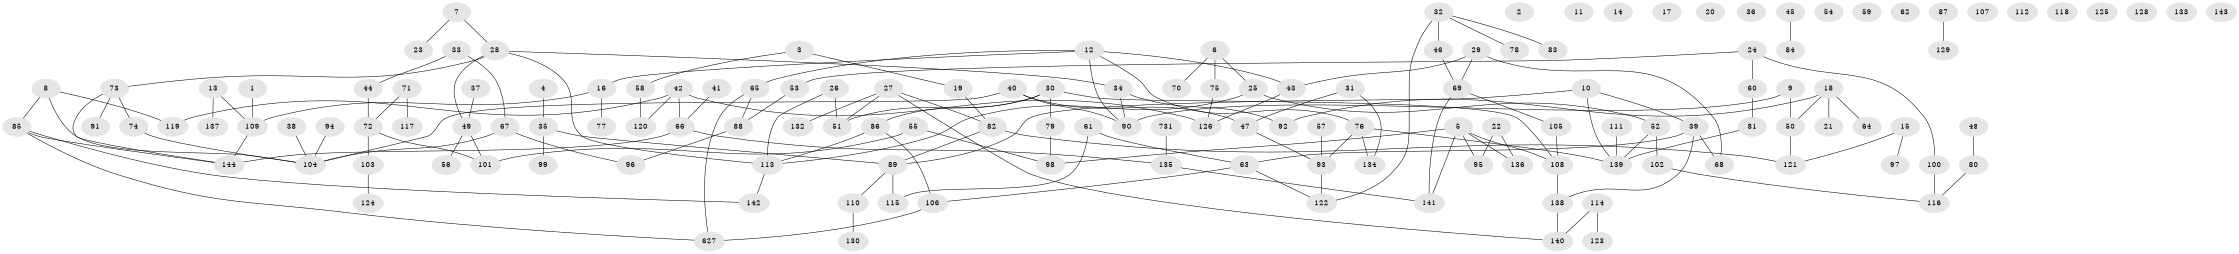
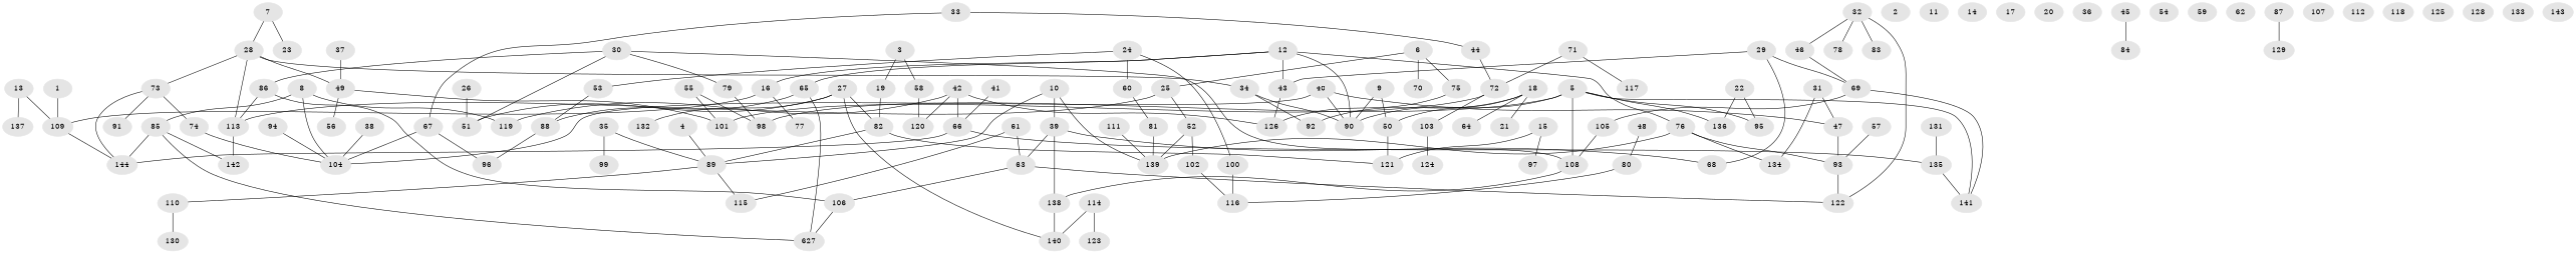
  graph {
    node [color=gray90 style=filled]
    1
    109
    144
    2
    3
    19
    58
    82
    120
    4
    35
    89
    99
    5
    90
    95
    98
    108
    136
    141
    138
    6
    25
    70
    75
    52
    113
    126
    7
    23
    28
    34
    49
    73
    8
    104
    119
    85
    9
    50
    121
    10
    39
    139
    68
    63
    115
    110
    11
    12
    16
    43
    65
    76
    77
    88
    n57 [label=627]
    134
    93
    13
    137
    14
    15
    97
    17
    18
    21
    64
    92
    20
    22
    24
    53
    60
    100
    81
    116
    102
    142
    26
    51
    27
    132
    140
    56
    101
    74
    91
    29
    69
    105
    30
    79
    86
    106
    31
    47
    32
    46
    78
    83
    122
    33
    44
    67
    72
    96
    36
    37
    38
    40
    41
    66
    135
    42
    103
    45
    84
    48
    80
    54
    55
    57
    59
    61
    62
    71
    117
    124
    87
    129
    130
    94
    107
    111
    112
    114
    123
    118
    125
    128
-   131 [label=731]
+   131
    133
    143
    1 -- 109
    109 -- 144
    3 -- 19
    3 -- 58
    19 -- 82
    58 -- 120
    82 -- 89
    82 -- 121
-   4 -- 35
+   4 -- 89
    35 -- 89
    35 -- 99
    89 -- 115
    89 -- 110
+   5 -- 90
    5 -- 95
    5 -- 98
    5 -- 108
    5 -- 136
    5 -- 141
    108 -- 138
    138 -- 140
    6 -- 25
    6 -- 70
    6 -- 75
    25 -- 52
    25 -- 113
    75 -- 126
    52 -- 139
    52 -- 102
    113 -- 142
    7 -- 23
    7 -- 28
    28 -- 113
    28 -- 34
    28 -- 49
    28 -- 73
    34 -- 90
    34 -- 92
    49 -- 56
    49 -- 101
    73 -- 144
    73 -- 74
    73 -- 91
    8 -- 104
    8 -- 119
    8 -- 85
    85 -- 144
    85 -- n57
    85 -- 142
    9 -- 90
    9 -- 50
    50 -- 121
    10 -- 89
    10 -- 39
    10 -- 139
    39 -- 138
    39 -- 68
    39 -- 63
    63 -- 106
    63 -- 122
    110 -- 130
    12 -- 90
    12 -- 16
    12 -- 43
    12 -- 65
    12 -- 76
    16 -- 109
    16 -- 77
    43 -- 126
    65 -- 88
    65 -- n57
    76 -- 139
    76 -- 134
    76 -- 93
    88 -- 96
    93 -- 122
    13 -- 109
    13 -- 137
    15 -- 121
    15 -- 97
    18 -- 50
    18 -- 21
    18 -- 64
    18 -- 92
    22 -- 95
    22 -- 136
    24 -- 53
    24 -- 60
    24 -- 100
    53 -- 88
    60 -- 81
    100 -- 116
    81 -- 139
    102 -- 116
-   26 -- 113
    26 -- 51
    27 -- 82
    27 -- 51
    27 -- 132
    27 -- 140
    74 -- 104
    29 -- 68
    29 -- 43
    29 -- 69
    69 -- 141
    69 -- 105
    105 -- 108
    30 -- 108
    30 -- 51
    30 -- 79
    30 -- 86
    79 -- 98
    86 -- 113
    86 -- 106
    106 -- n57
    31 -- 134
    31 -- 47
    47 -- 93
    32 -- 46
    32 -- 78
    32 -- 83
    32 -- 122
    46 -- 69
    33 -- 44
    33 -- 67
    44 -- 72
    67 -- 104
    67 -- 96
    72 -- 101
    72 -- 103
    37 -- 49
    38 -- 104
    40 -- 90
    40 -- 104
    40 -- 47
    41 -- 66
    66 -- 144
    66 -- 135
    135 -- 141
    42 -- 120
    42 -- 126
    42 -- 119
    42 -- 66
    103 -- 124
    45 -- 84
    48 -- 80
    80 -- 116
    55 -- 98
    55 -- 101
    57 -- 93
    61 -- 63
    61 -- 115
    71 -- 72
    71 -- 117
    87 -- 129
    94 -- 104
    111 -- 139
    114 -- 140
    114 -- 123
    131 -- 135
  }
